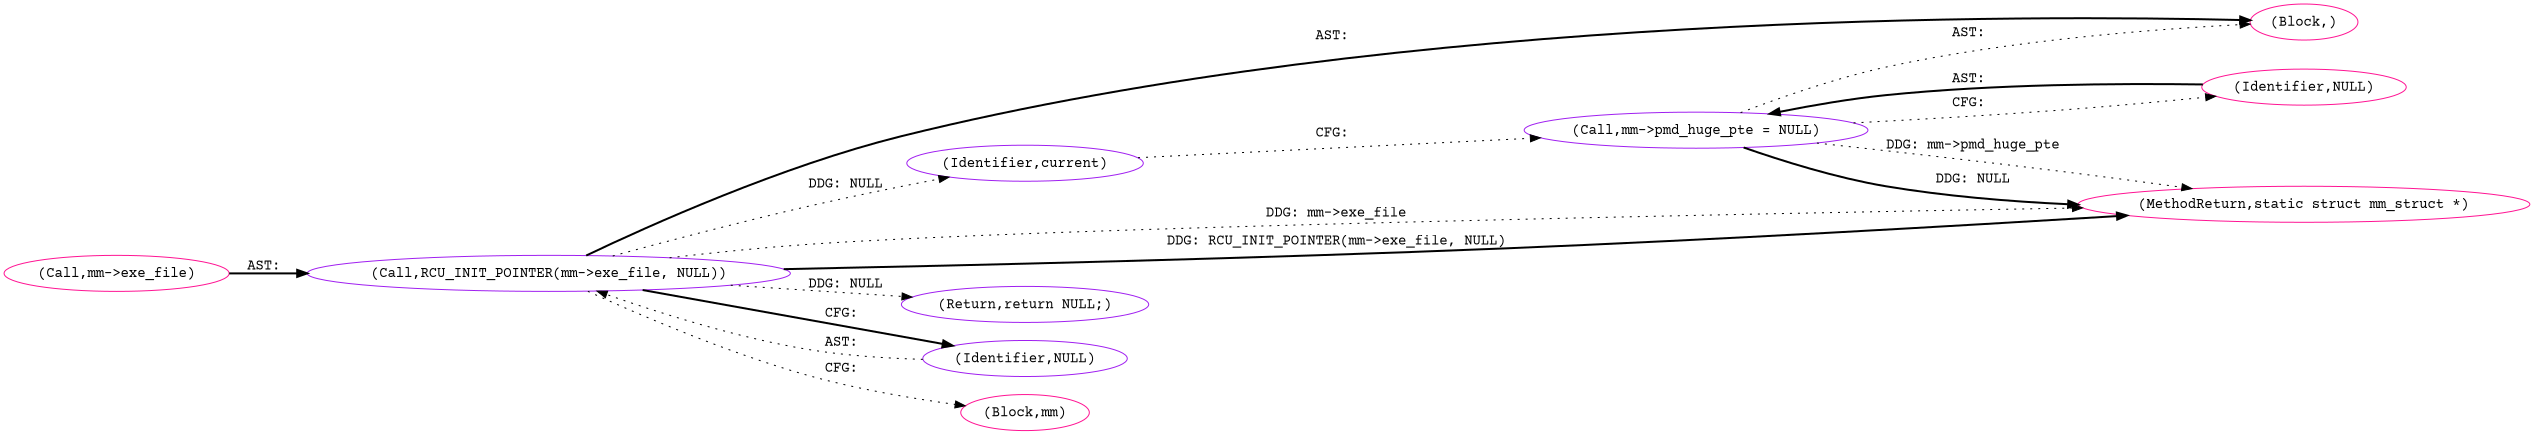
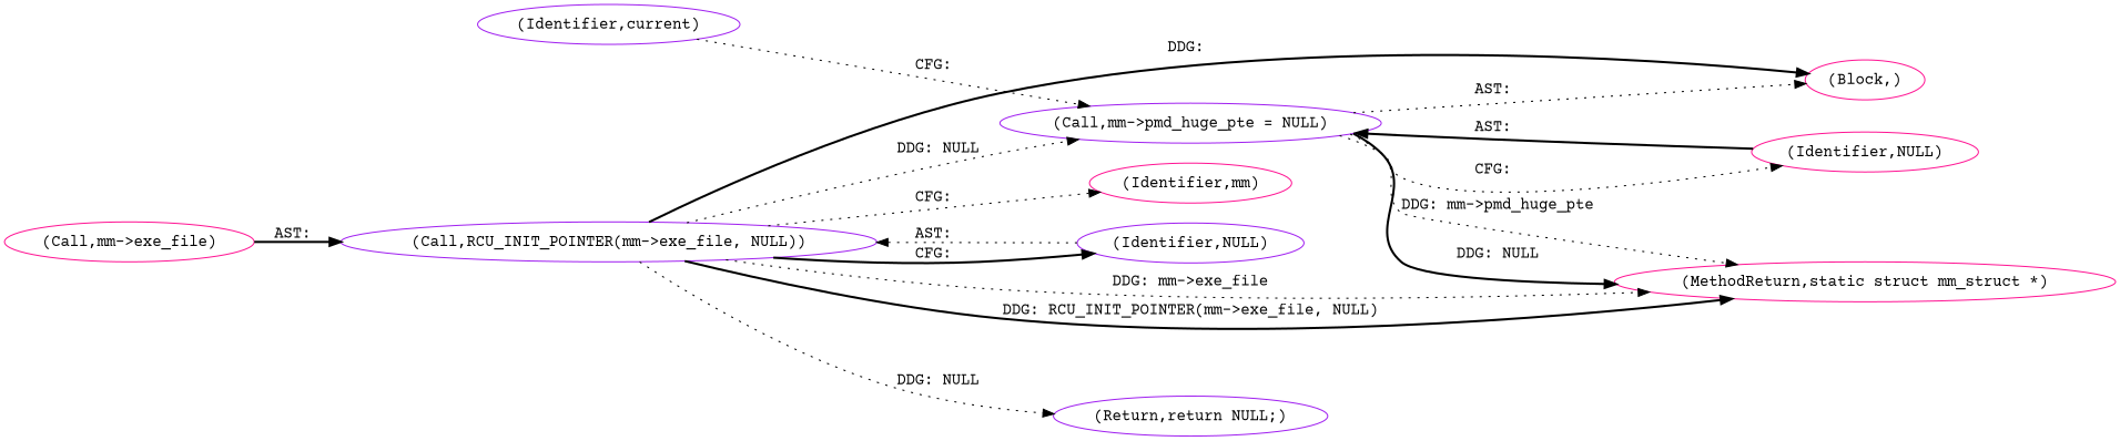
  digraph {
    fontname="Courier Prime"
    rankdir=LR
    node [color=purple fontname="Courier Prime"]
    edge [fontname="Courier Prime" style=dotted]
    n1 [label="(Call,mm->pmd_huge_pte = NULL)"]
    n2 [color=deeppink label="(Block,)"]
    n3 [color=deeppink label="(MethodReturn,static struct mm_struct *)"]
    n4 [color=deeppink label="(Identifier,NULL)"]
    n5 [label="(Call,RCU_INIT_POINTER(mm->exe_file, NULL))"]
    n6 [label="(Return,return NULL;)"]
    n7 [label="(Identifier,NULL)"]
-   n8 [color=deeppink label="(Block,mm)"]
+   n8 [color=deeppink label="(Identifier,mm)"]
    n9 [label="(Identifier,current)"]
    n10 [color=deeppink label="(Call,mm->exe_file)"]
    n1 -> n2 [label="AST: "]
    n1 -> n3 [label="DDG: NULL" style=bold]
    n1 -> n3 [label="DDG: mm->pmd_huge_pte"]
    n1 -> n4 [label="CFG: "]
    n4 -> n1 [label="AST: " style=bold]
-   n5 -> n9 [label="DDG: NULL"]
-   n5 -> n2 [label="AST: " style=bold]
+   n5 -> n1 [label="DDG: NULL"]
+   n5 -> n2 [label="DDG: " style=bold]
    n5 -> n3 [label="DDG: mm->exe_file"]
    n5 -> n3 [label="DDG: RCU_INIT_POINTER(mm->exe_file, NULL)" style=bold]
    n5 -> n6 [label="DDG: NULL"]
    n5 -> n7 [label="CFG: " style=bold]
    n5 -> n8 [label="CFG: "]
    n7 -> n5 [label="AST: "]
    n9 -> n1 [label="CFG: "]
    n10 -> n5 [label="AST: " style=bold]
  }
